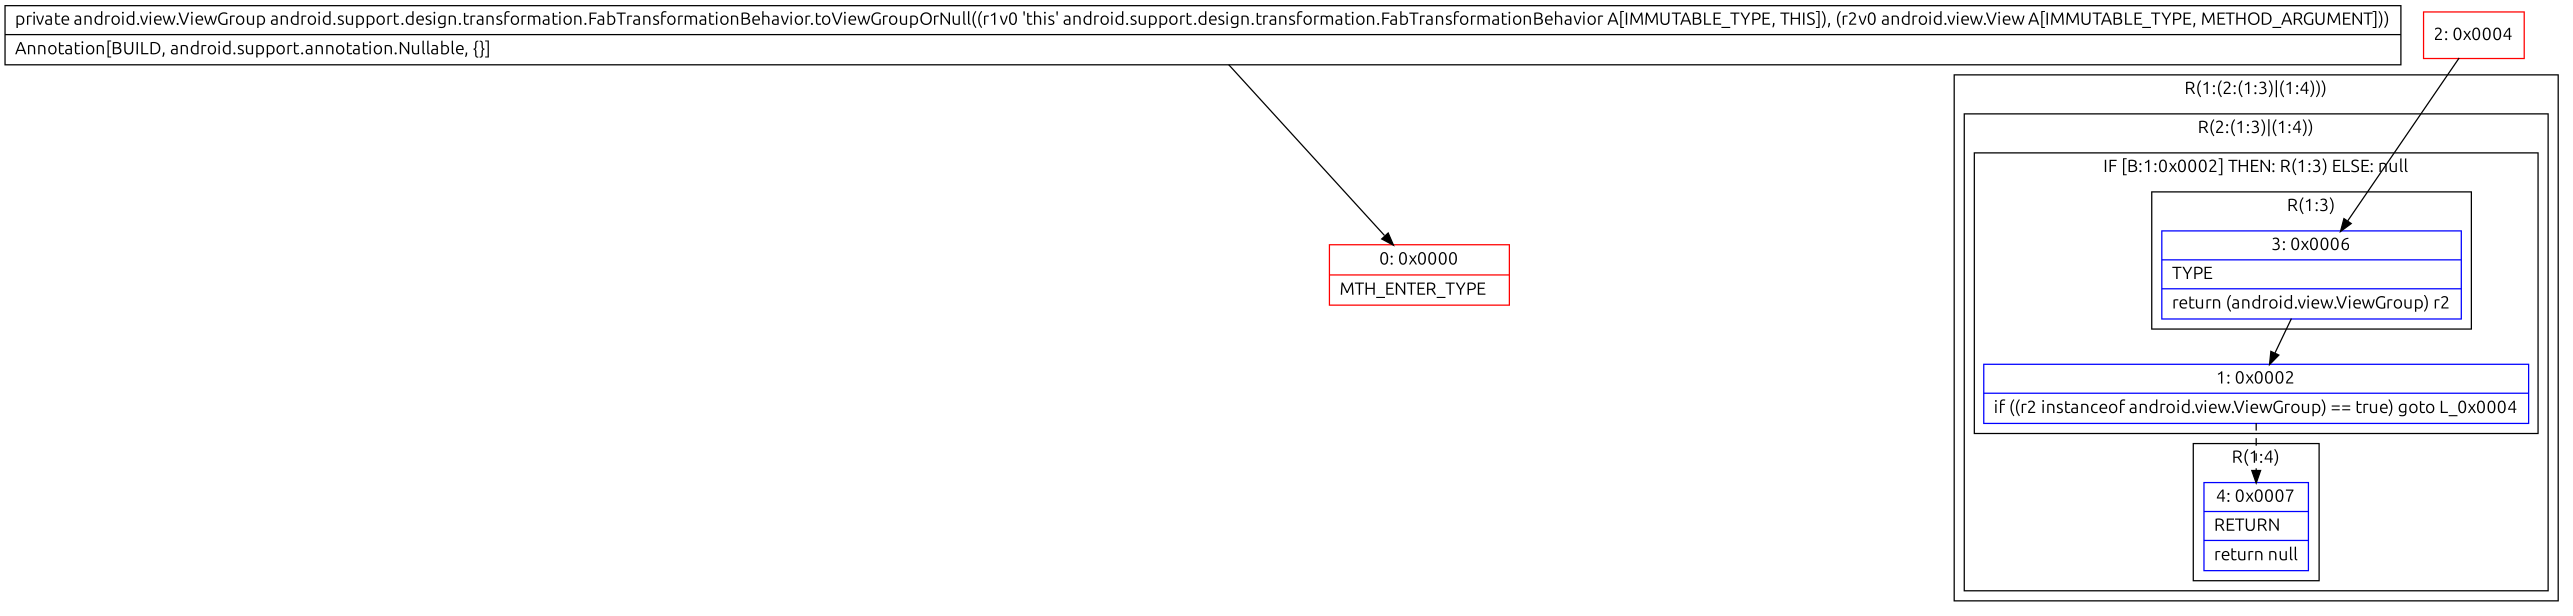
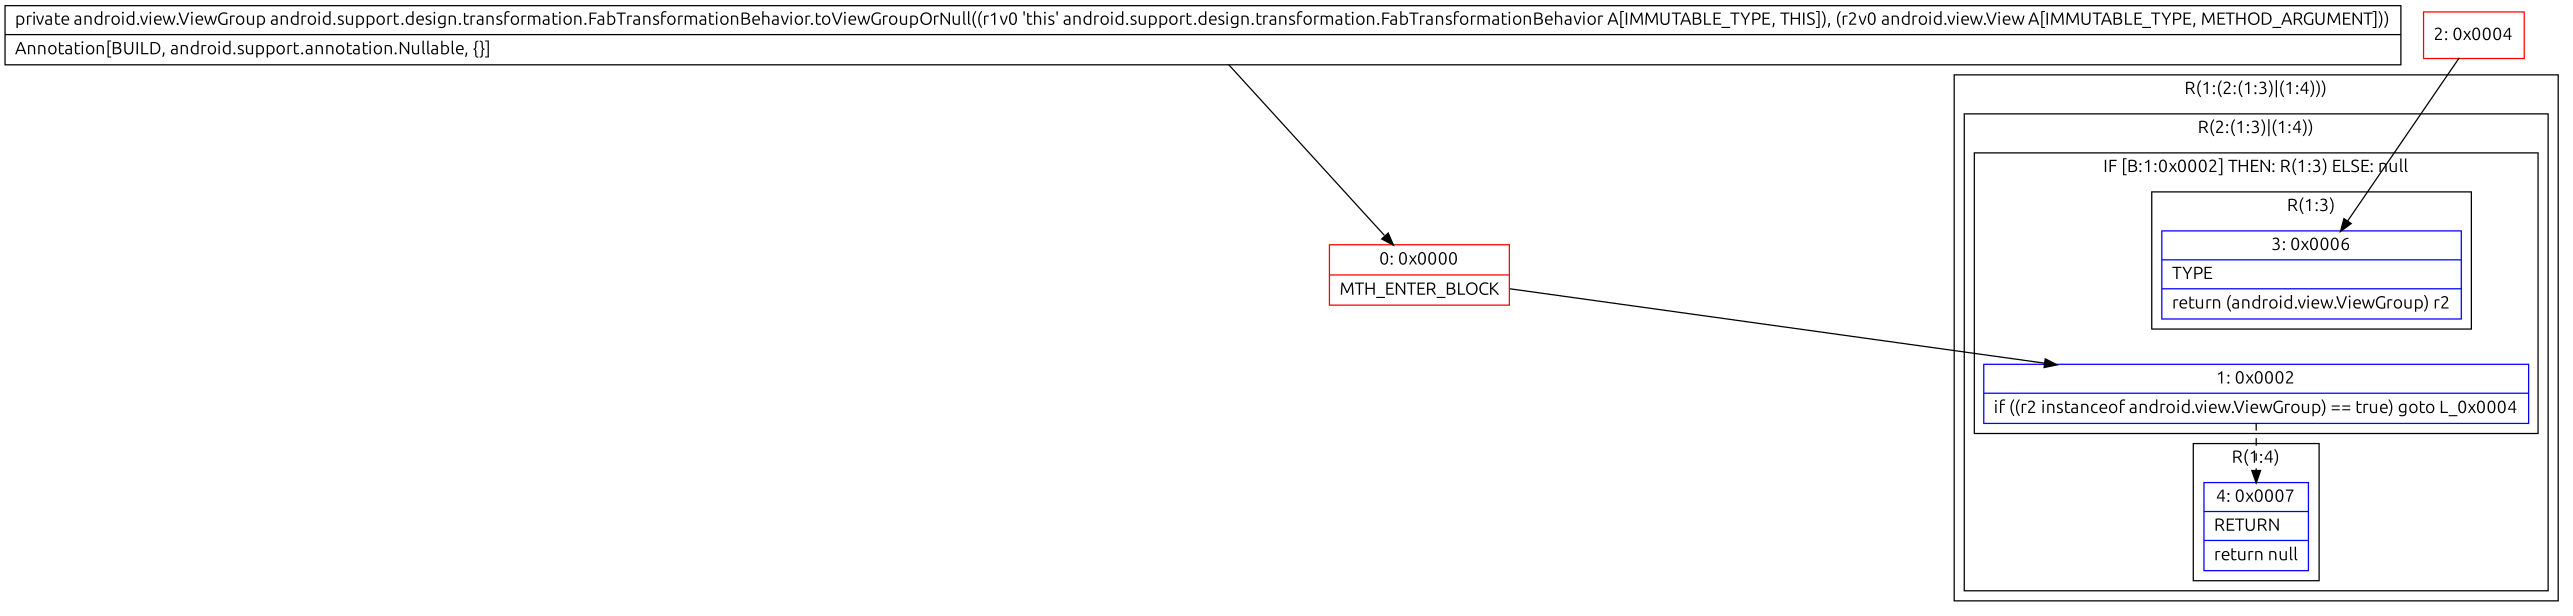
  digraph {
    fontname=Ubuntu
    node [color=blue fontname=Ubuntu shape=record]
    edge [fontname=Ubuntu]
    n1 [label="{3\:\ 0x0006|TYPE\l|return (android.view.ViewGroup) r2\l}"]
    n2 [label="{1\:\ 0x0002|if ((r2 instanceof android.view.ViewGroup) == true) goto L_0x0004\l}"]
    n3 [label="{4\:\ 0x0007|RETURN\l|return null\l}"]
    n4 [color=red label="{2\:\ 0x0004}"]
-   n5 [color=red label="{0\:\ 0x0000|MTH_ENTER_TYPE\l}"]
+   n5 [color=red label="{0\:\ 0x0000|MTH_ENTER_BLOCK\l}"]
    n6 [label="{private android.view.ViewGroup android.support.design.transformation.FabTransformationBehavior.toViewGroupOrNull((r1v0 'this' android.support.design.transformation.FabTransformationBehavior A[IMMUTABLE_TYPE, THIS]), (r2v0 android.view.View A[IMMUTABLE_TYPE, METHOD_ARGUMENT]))  | Annotation[BUILD, android.support.annotation.Nullable, \{\}]\l}" color=""]
    subgraph cluster_1 {
      label="R(1:(2:(1:3)|(1:4)))"
      subgraph cluster_2 {
        label="R(2:(1:3)|(1:4))"
        subgraph cluster_3 {
          label="IF [B:1:0x0002] THEN: R(1:3) ELSE: null"
          n2
          subgraph cluster_4 {
            label="R(1:3)"
            n1
          }
        }
        subgraph cluster_5 {
          label="R(1:4)"
          n3
        }
      }
    }
    n2 -> n3 [style=dashed]
    n4 -> n1
-   n1 -> n2
+   n5 -> n2
    n6 -> n5
  }
